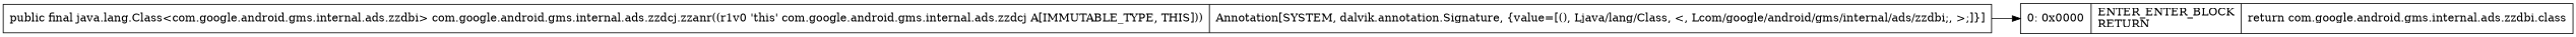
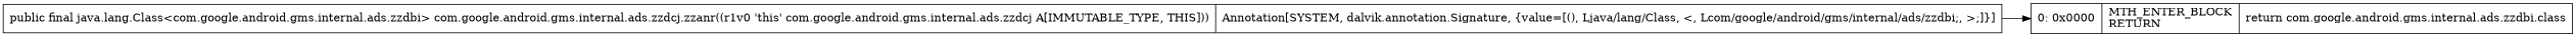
  digraph {
    rankdir=LR
    node [shape=record]
-   n1 [label="{0\:\ 0x0000|ENTER_ENTER_BLOCK\lRETURN\l|return com.google.android.gms.internal.ads.zzdbi.class\l}"]
+   n1 [label="{0\:\ 0x0000|MTH_ENTER_BLOCK\lRETURN\l|return com.google.android.gms.internal.ads.zzdbi.class\l}"]
    n2 [label="{public final java.lang.Class\<com.google.android.gms.internal.ads.zzdbi\> com.google.android.gms.internal.ads.zzdcj.zzanr((r1v0 'this' com.google.android.gms.internal.ads.zzdcj A[IMMUTABLE_TYPE, THIS]))  | Annotation[SYSTEM, dalvik.annotation.Signature, \{value=[(), Ljava\/lang\/Class, \<, Lcom\/google\/android\/gms\/internal\/ads\/zzdbi;, \>;]\}]\l}"]
    n2 -> n1
  }
